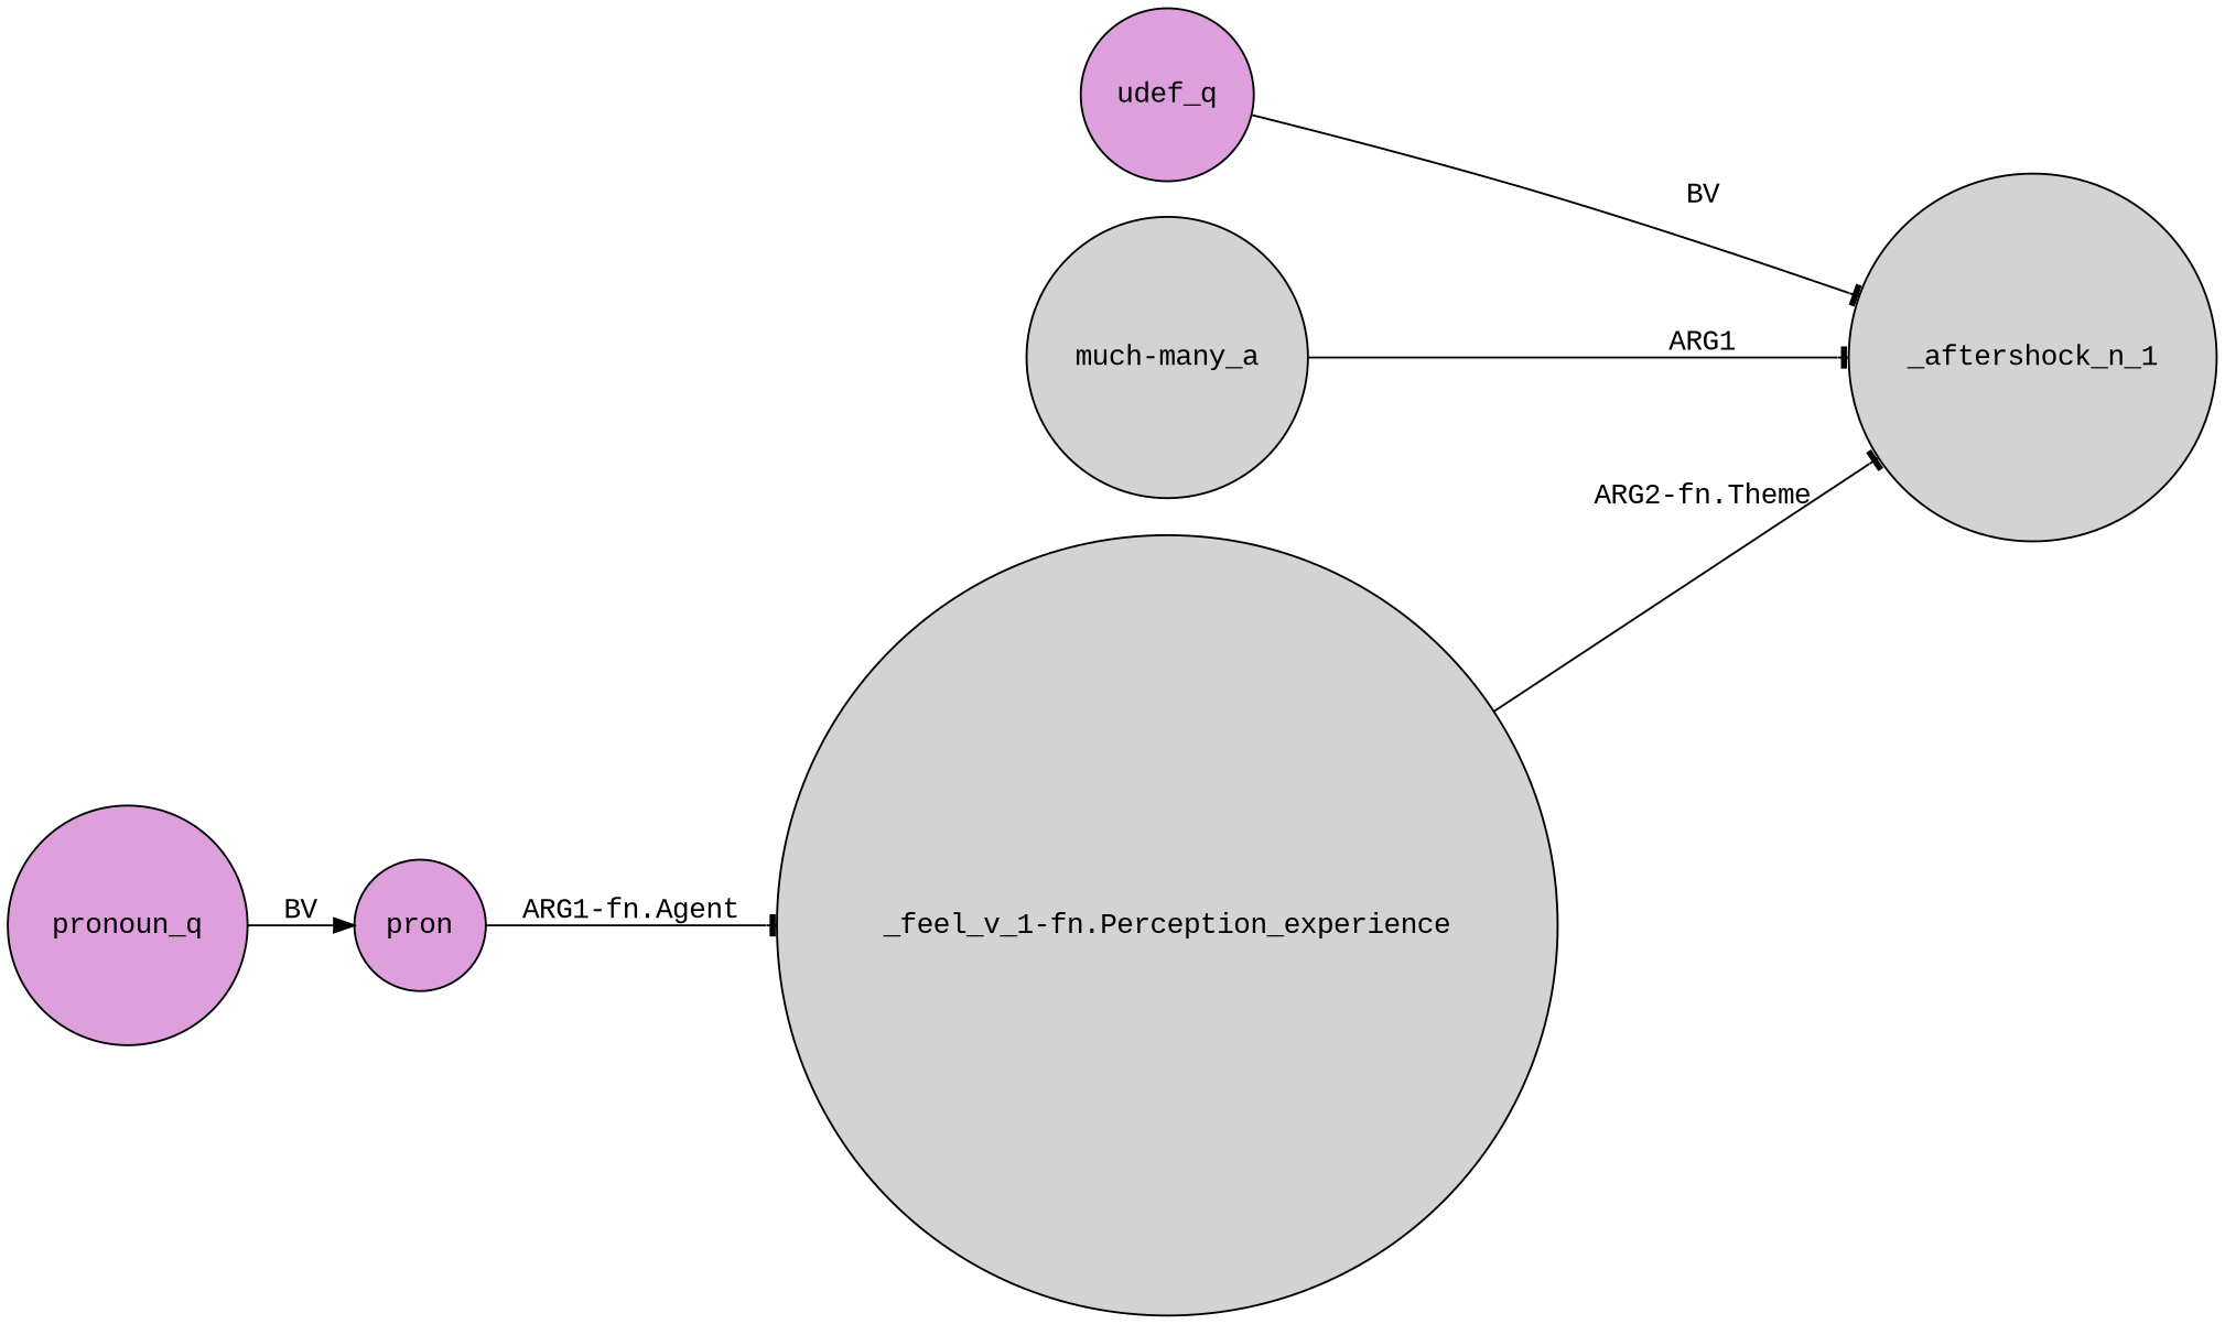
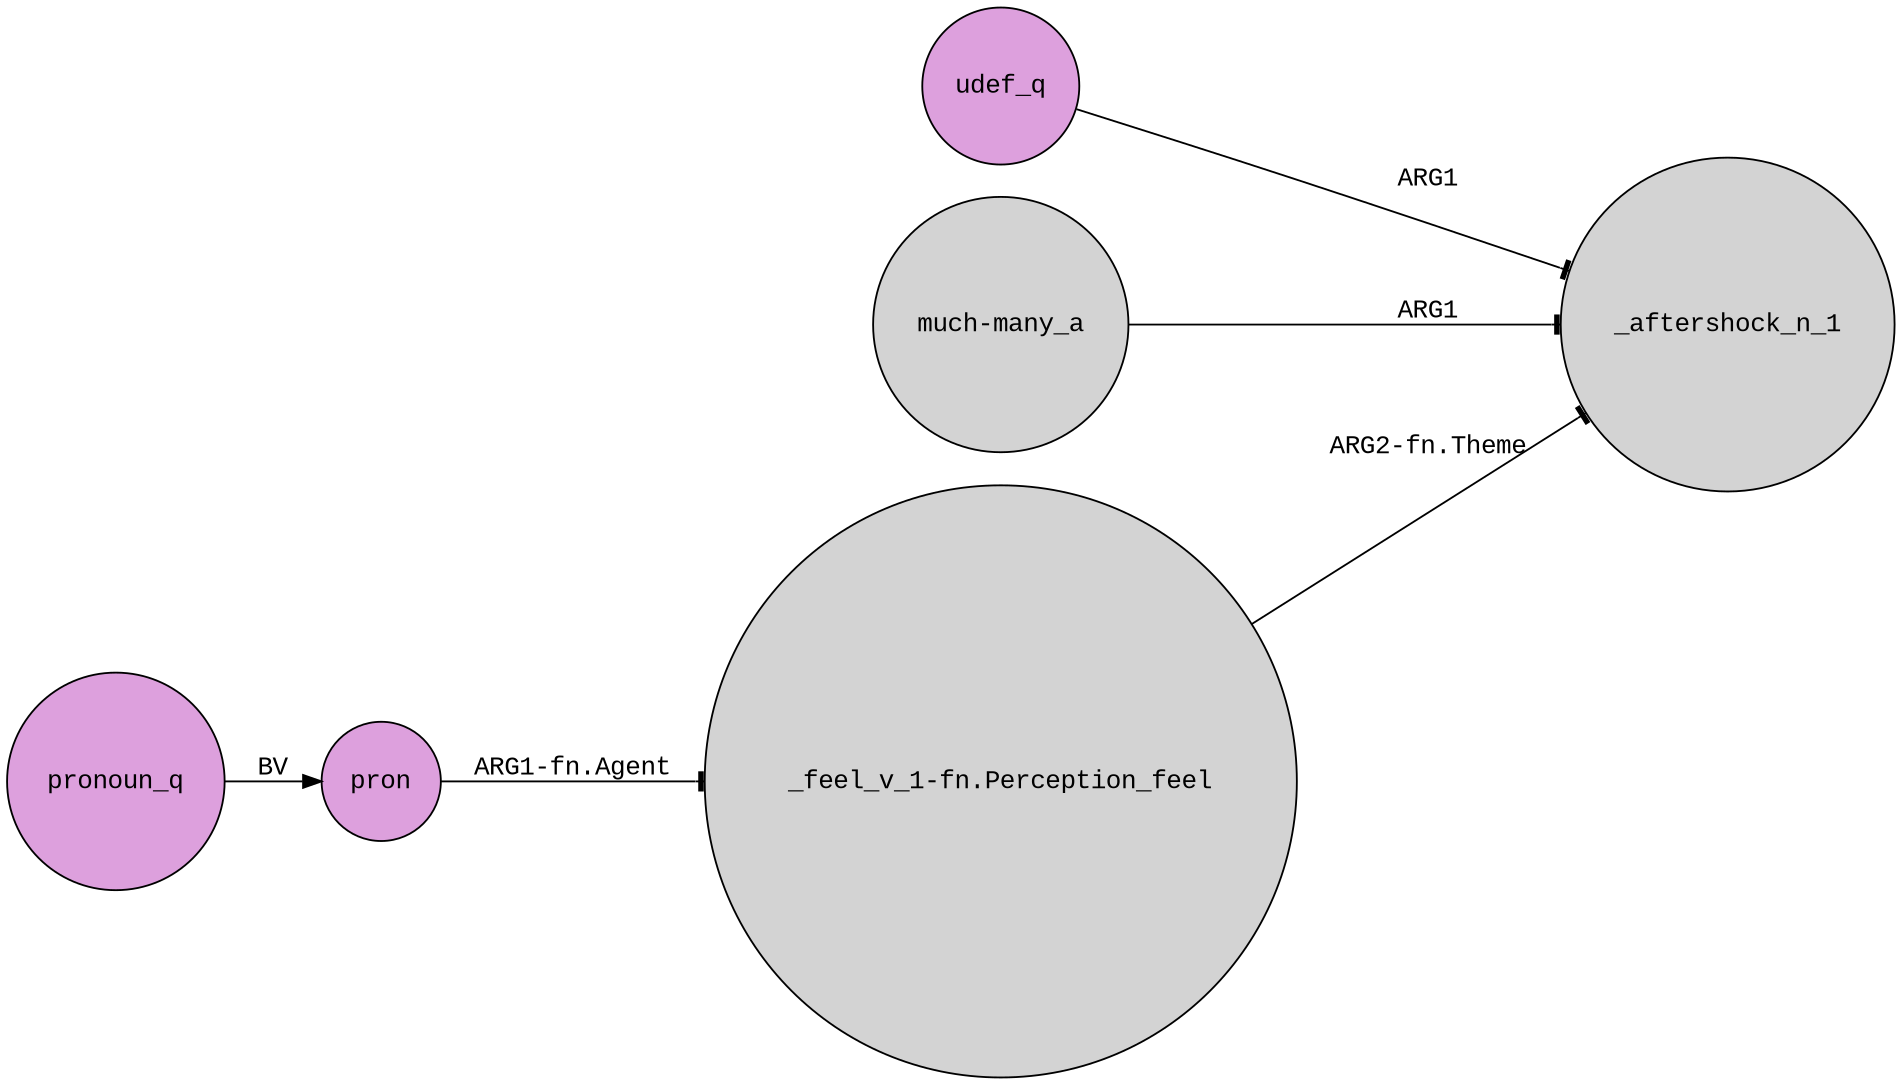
  digraph {
    fontname="Liberation Mono"
    rankdir=LR
    node [fillcolor=lightgrey fontname="Liberation Mono" shape=circle style=filled]
    edge [arrowhead=tee fontname="Liberation Mono"]
-   "_feel_v_1-fn.Perception_experience"
+   "_feel_v_1-fn.Perception_experience" [label="_feel_v_1-fn.Perception_feel"]
    _aftershock_n_1
    pron [fillcolor=plum]
    udef_q [fillcolor=plum]
    "much-many_a"
    pronoun_q [fillcolor=plum]
    "_feel_v_1-fn.Perception_experience" -> _aftershock_n_1 [label="ARG2-fn.Theme"]
    pron -> "_feel_v_1-fn.Perception_experience" [label="ARG1-fn.Agent"]
-   udef_q -> _aftershock_n_1 [label=BV]
+   udef_q -> _aftershock_n_1 [label=ARG1]
    "much-many_a" -> _aftershock_n_1 [label=ARG1]
    pronoun_q -> pron [arrowhead=normal label=BV]
  }
